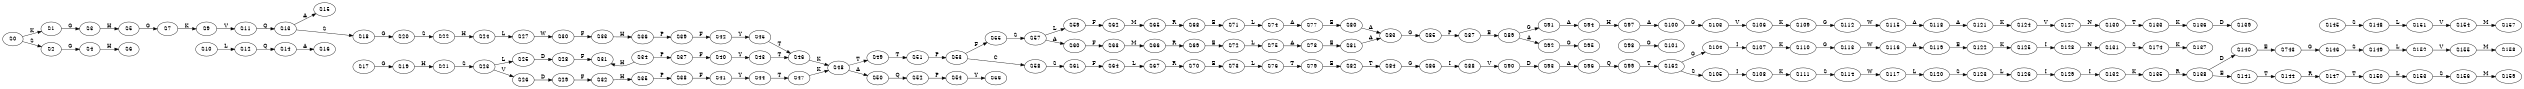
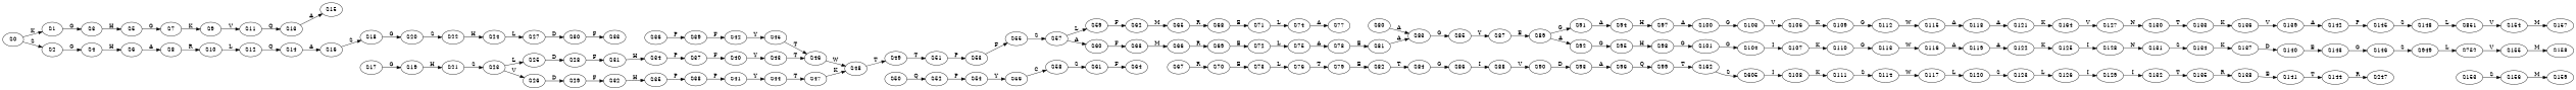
  strict digraph {
    rankdir=LR
    S0
    S1
    S2
    S3
    S4
    S5
    S6
    S7
+   S8
    S9
    S10
    S11
    S12
    S13
    S14
    S15
    S16
    S18
    S17
    S19
    S20
    S21
    S22
    S23
    S24
    S25
    S26
    S27
    S28
    S29
    S30
    S31
    S32
    S33
    S34
    S35
    S36
    S37
    S38
    S39
    S40
    S41
    S42
    S43
    S44
    S45
    S46
    S47
    S48
    S49
    S50
    S51
    S52
    S53
    S54
    S55
    S56
    S57
    S58
    S59
    S60
    S61
    S62
    S63
    S64
    S65
    S66
    S67
    S68
    S69
    S70
    S71
    S72
    S73
    S74
    S75
    S76
    S77
    S78
    S79
    S80
    S81
    S82
    S83
    S84
    S85
    S86
    S87
    S88
    S89
    S90
    S91
    S92
    S93
    S94
    S95
    S96
    S97
    S98
    S99
    S100
    S101
    n103 [label=S162]
    S103
    S104
-   S105
+   S105 [label=S605]
    S106
    S107
    S108
    S109
    S110
    S111
    S112
    S113
    S114
    S115
    S116
    S117
    S118
    S119
    S120
    S121
    S122
    S123
-   S124
+   S124 [label=S164]
    S125
    S126
    S127
    S128
    S129
    S130
    S131
    S132
    S133
-   S134 [label=S174]
+   S134
    S135
    S136
    S137
    S138
    S139
    S140
    S141
-   S143 [label=S743]
+   S142
+   S143
    S144
    S145
    S146
-   S147
+   S147 [label=S247]
    S148
-   S149
-   S150
-   S151
-   S152
+   S149 [label=S949]
+   S151 [label=S851]
+   S152 [label=S752]
    S153
    S154
    S155
    S156
    S157
    S158
    S159
    S0 -> S1 [label=K]
    S0 -> S2 [label=S]
    S1 -> S3 [label=G]
    S2 -> S4 [label=G]
    S3 -> S5 [label=H]
    S4 -> S6 [label=H]
    S5 -> S7 [label=G]
+   S6 -> S8 [label=A]
    S7 -> S9 [label=K]
+   S8 -> S10 [label=R]
    S9 -> S11 [label=V]
    S10 -> S12 [label=L]
    S11 -> S13 [label=Q]
    S12 -> S14 [label=Q]
    S13 -> S15 [label=A]
    S14 -> S16 [label=A]
-   S13 -> S18 [label=S]
+   S16 -> S18 [label=S]
    S18 -> S20 [label=G]
    S17 -> S19 [label=G]
    S19 -> S21 [label=H]
    S20 -> S22 [label=S]
    S21 -> S23 [label=S]
    S22 -> S24 [label=H]
    S23 -> S25 [label=L]
    S23 -> S26 [label=V]
    S24 -> S27 [label=L]
    S25 -> S28 [label=D]
    S26 -> S29 [label=D]
-   S27 -> S30 [label=W]
+   S27 -> S30 [label=D]
    S28 -> S31 [label=F]
    S29 -> S32 [label=F]
    S30 -> S33 [label=F]
-   S34 -> S31 [label=H]
+   S31 -> S34 [label=H]
    S32 -> S35 [label=H]
-   S33 -> S36 [label=H]
    S34 -> S37 [label=P]
    S35 -> S38 [label=P]
    S36 -> S39 [label=P]
    S37 -> S40 [label=F]
-   S38 -> S41 [label=F]
+   S38 -> S41 [label=P]
    S39 -> S42 [label=F]
    S40 -> S43 [label=Y]
    S41 -> S44 [label=Y]
    S42 -> S45 [label=Y]
    S43 -> S46 [label=T]
    S44 -> S47 [label=T]
    S45 -> S46 [label=T]
-   S46 -> S48 [label=K]
+   S46 -> S48 [label=W]
    S47 -> S48 [label=K]
    S48 -> S49 [label=T]
-   S48 -> S50 [label=A]
    S49 -> S51 [label=T]
    S50 -> S52 [label=Q]
    S51 -> S53 [label=P]
    S52 -> S54 [label=P]
    S53 -> S55 [label=F]
    S54 -> S56 [label=Y]
    S55 -> S57 [label=S]
-   S53 -> S58 [label=C]
+   S56 -> S58 [label=C]
    S57 -> S59 [label=L]
    S57 -> S60 [label=A]
    S58 -> S61 [label=S]
    S59 -> S62 [label=F]
    S60 -> S63 [label=F]
    S61 -> S64 [label=F]
    S62 -> S65 [label=M]
    S63 -> S66 [label=M]
-   S64 -> S67 [label=L]
    S65 -> S68 [label=R]
    S66 -> S69 [label=R]
    S67 -> S70 [label=R]
    S68 -> S71 [label=E]
    S69 -> S72 [label=E]
    S70 -> S73 [label=E]
    S71 -> S74 [label=L]
    S72 -> S75 [label=L]
    S73 -> S76 [label=L]
    S74 -> S77 [label=A]
    S75 -> S78 [label=A]
    S76 -> S79 [label=T]
-   S77 -> S80 [label=E]
    S78 -> S81 [label=E]
    S79 -> S82 [label=E]
    S80 -> S83 [label=A]
    S81 -> S83 [label=A]
    S82 -> S84 [label=T]
    S83 -> S85 [label=G]
    S84 -> S86 [label=G]
-   S85 -> S87 [label=P]
+   S85 -> S87 [label=Y]
    S86 -> S88 [label=I]
    S87 -> S89 [label=E]
    S88 -> S90 [label=V]
    S89 -> S91 [label=G]
    S89 -> S92 [label=A]
    S90 -> S93 [label=D]
    S91 -> S94 [label=A]
    S92 -> S95 [label=G]
    S93 -> S96 [label=A]
    S94 -> S97 [label=H]
+   S95 -> S98 [label=H]
    S96 -> S99 [label=Q]
    S97 -> S100 [label=A]
    S98 -> S101 [label=G]
    S99 -> n103 [label=T]
    S100 -> S103 [label=G]
-   n103 -> S104 [label=G]
+   S101 -> S104 [label=G]
    n103 -> S105 [label=S]
    S103 -> S106 [label=V]
    S104 -> S107 [label=I]
    S105 -> S108 [label=I]
    S106 -> S109 [label=K]
    S107 -> S110 [label=K]
    S108 -> S111 [label=K]
    S109 -> S112 [label=G]
    S110 -> S113 [label=G]
    S111 -> S114 [label=S]
    S112 -> S115 [label=W]
    S113 -> S116 [label=W]
    S114 -> S117 [label=W]
    S115 -> S118 [label=A]
    S116 -> S119 [label=A]
    S117 -> S120 [label=L]
    S118 -> S121 [label=A]
-   S119 -> S122 [label=E]
+   S119 -> S122 [label=A]
    S120 -> S123 [label=S]
    S121 -> S124 [label=K]
    S122 -> S125 [label=K]
    S123 -> S126 [label=L]
    S124 -> S127 [label=V]
    S125 -> S128 [label=I]
    S126 -> S129 [label=I]
    S127 -> S130 [label=N]
    S128 -> S131 [label=N]
    S129 -> S132 [label=I]
    S130 -> S133 [label=T]
    S131 -> S134 [label=S]
-   S132 -> S135 [label=K]
+   S132 -> S135 [label=T]
    S133 -> S136 [label=K]
    S134 -> S137 [label=K]
    S135 -> S138 [label=R]
-   S136 -> S139 [label=D]
-   S138 -> S140 [label=D]
+   S136 -> S139 [label=V]
+   S137 -> S140 [label=D]
    S138 -> S141 [label=E]
+   S139 -> S142 [label=A]
    S140 -> S143 [label=E]
    S141 -> S144 [label=T]
+   S142 -> S145 [label=P]
    S143 -> S146 [label=G]
    S144 -> S147 [label=R]
    S145 -> S148 [label=S]
    S146 -> S149 [label=S]
-   S147 -> S150 [label=T]
    S148 -> S151 [label=L]
    S149 -> S152 [label=L]
-   S150 -> S153 [label=L]
    S151 -> S154 [label=V]
    S152 -> S155 [label=V]
    S153 -> S156 [label=S]
    S154 -> S157 [label=M]
    S155 -> S158 [label=M]
    S156 -> S159 [label=M]
  }
